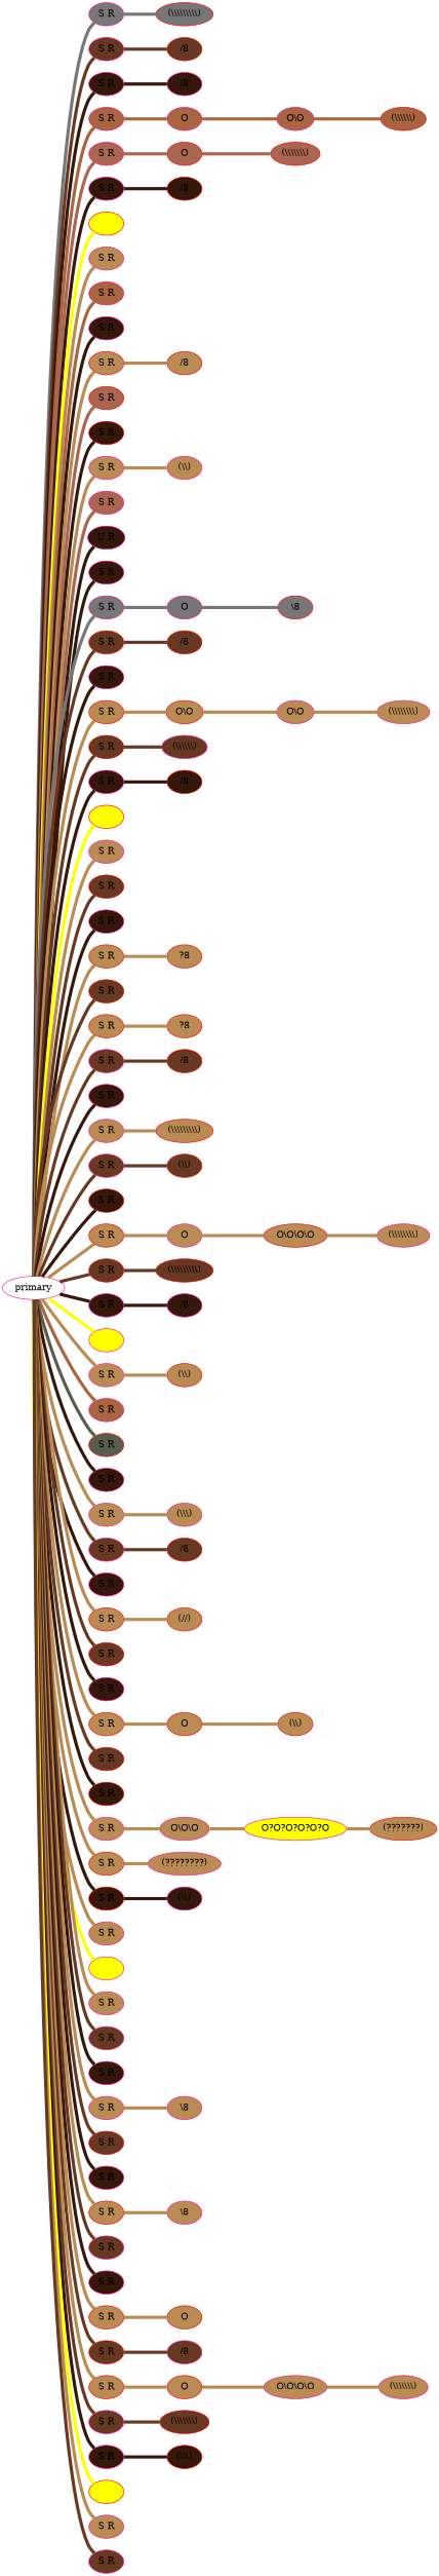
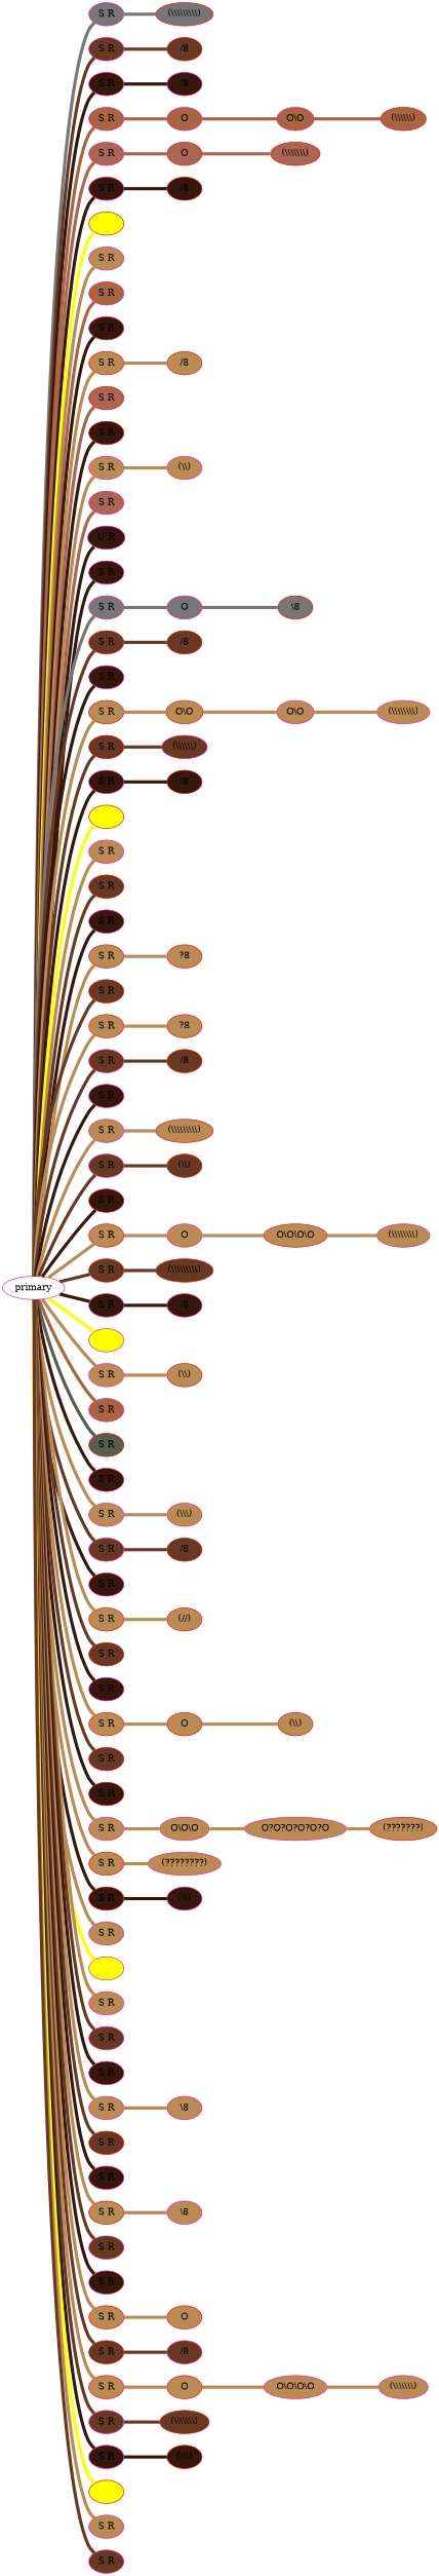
  graph {
    rankdir=LR
    node [fillcolor="#BB8B54" style=filled color=deeppink]
    edge [color="#BB8B54" penwidth=5]
    n1 [fillcolor="#777777" label="S R"]
    primary [fillcolor="" style=""]
    n3 [fillcolor="#673923" label="S R"]
    n4 [fillcolor="#35170C" label="S R"]
    n5 [fillcolor="#A86540" label="S R"]
    n6 [fillcolor="#AA6651" label="S R"]
    n7 [fillcolor="#35170C" label="S R"]
    n8 [fillcolor=yellow label=" " color=red]
    n9 [label="S R"]
    n10 [fillcolor="#A86540" label="S R"]
    n11 [fillcolor="#35170C" label="S R"]
    n12 [label="S R" color=red]
    n13 [fillcolor="#AA6651" label="S R" color=red]
    n14 [fillcolor="#35170C" label="S R" color=red]
    n15 [label="S R"]
    n16 [fillcolor="#AA6651" label="S R"]
    n17 [fillcolor="#35170C" label="U R"]
    n18 [fillcolor="#35170C" label="S R"]
    n19 [fillcolor="#777777" label="S R"]
    n20 [fillcolor="#673923" label="S R" color=red]
    n21 [fillcolor="#35170C" label="S R"]
    n22 [label="S R" color=red]
    n23 [fillcolor="#673923" label="S R" color=red]
    n24 [fillcolor="#35170C" label="S R"]
    n25 [fillcolor=yellow label=" " color=red]
    n26 [label="S R"]
    n27 [fillcolor="#673923" label="S R" color=red]
    n28 [fillcolor="#35170C" label="S R"]
    n29 [label="S R" color=red]
    n30 [fillcolor="#673923" label="S R" color=red]
    n31 [label="S R" color=red]
    n32 [fillcolor="#673923" label="S R"]
    n33 [fillcolor="#35170C" label="S R"]
    n34 [label="S R"]
    n35 [fillcolor="#673923" label="S R"]
    n36 [fillcolor="#35170C" label="S R" color=red]
    n37 [label="S R" color=red]
    n38 [fillcolor="#673923" label="S R" color=red]
    n39 [fillcolor="#35170C" label="S R"]
    n40 [fillcolor=yellow label=" "]
    n41 [label="S R"]
    n42 [fillcolor="#A86540" label="S R"]
    n43 [fillcolor="#575E4E" label="S R" color=red]
    n44 [fillcolor="#35170C" label="S R"]
    n45 [label="S R"]
    n46 [fillcolor="#673923" label="S R"]
    n47 [fillcolor="#35170C" label="S R"]
    n48 [label="S R" color=red]
    n49 [fillcolor="#673923" label="S R" color=red]
    n50 [fillcolor="#35170C" label="S R"]
    n51 [label="S R" color=red]
    n52 [fillcolor="#673923" label="S R" color=red]
    n53 [fillcolor="#35170C" label="S R" color=red]
    n54 [label="S R"]
    n55 [label="S R" color=red]
    n56 [fillcolor="#35170C" label="S R" color=red]
    n57 [label="S R"]
    n58 [fillcolor=yellow label=" "]
    n59 [label="S R"]
    n60 [fillcolor="#673923" label="S R"]
    n61 [fillcolor="#35170C" label="S R"]
    n62 [label="S R"]
    n63 [fillcolor="#673923" label="S R" color=red]
    n64 [fillcolor="#35170C" label="S R"]
    n65 [label="S R" color=red]
    n66 [fillcolor="#673923" label="S R"]
    n67 [fillcolor="#35170C" label="S R"]
    n68 [label="S R" color=red]
    n69 [fillcolor="#673923" label="S R" color=red]
    n70 [label="S R" color=red]
    n71 [fillcolor="#673923" label="S R"]
    n72 [fillcolor="#35170C" label="S R"]
    n73 [fillcolor=yellow label=" " color=red]
    n74 [label="S R"]
    n75 [fillcolor="#673923" label="S R"]
    n76 [fillcolor="#777777" label="(\\\\\\\\\\\\\\\\\\)" color=red]
    n77 [fillcolor="#673923" label="/8" color=red]
    n78 [fillcolor="#35170C" label="/8"]
    n79 [fillcolor="#A86540" label=O]
    n80 [fillcolor="#A86540" label="O\\O"]
    n81 [fillcolor="#A86540" label="(\\\\\\\\\\\\)" color=red]
    n82 [fillcolor="#AA6651" label=O color=red]
    n83 [fillcolor="#AA6651" label="(\\\\\\\\\\\\\\)" color=red]
    n84 [fillcolor="#35170C" label="/8" color=red]
    n85 [label="/8" color=red]
    n86 [label="(\\\\)"]
    n87 [fillcolor="#777777" label=O]
    n88 [fillcolor="#777777" label="\\8" color=red]
    n89 [fillcolor="#673923" label="/8" color=red]
    n90 [label="O\\O" color=red]
    n91 [label="O\\O"]
    n92 [label="(\\\\\\\\\\\\\\\\)"]
    n93 [fillcolor="#673923" label="(\\\\\\\\\\\\)"]
    n94 [fillcolor="#35170C" label="/8" color=red]
    n95 [label="?8" color=red]
    n96 [label="?8" color=red]
    n97 [fillcolor="#673923" label="/8" color=red]
    n98 [label="(\\\\\\\\\\\\\\\\\\)" color=red]
    n99 [fillcolor="#673923" label="(\\\\)" color=red]
    n100 [label=O]
    n101 [label="O\\O\\O\\O" color=red]
    n102 [label="(\\\\\\\\\\\\\\\\)"]
    n103 [fillcolor="#673923" label="(\\\\\\\\\\\\\\\\\\)" color=red]
    n104 [fillcolor="#35170C" label="/8"]
    n105 [label="(\\\\)" color=red]
    n106 [label="(\\\\\\)"]
    n107 [fillcolor="#673923" label="/8" color=red]
    n108 [label="(//)" color=red]
    n109 [label=O color=red]
    n110 [label="(\\\\)" color=red]
    n111 [label="O\\O\\O"]
-   n112 [fillcolor=yellow label="O?O?O?O?O?O"]
+   n112 [label="O?O?O?O?O?O"]
    n113 [label="(???????)" color=red]
    n114 [label="(????????)"]
    n115 [fillcolor="#35170C" label="(\\\\)"]
    n116 [label="\\8"]
    n117 [label="\\8"]
    n118 [label=O color=red]
    n119 [fillcolor="#673923" label="/8"]
    n120 [label=O color=red]
    n121 [label="O\\O\\O\\O"]
    n122 [label="(\\\\\\\\\\\\\\)"]
    n123 [fillcolor="#673923" label="(\\\\\\\\\\\\\\)" color=red]
    n124 [fillcolor="#35170C" label="(\\\\\\)" color=red]
    n1 -- n76 [color="#777777"]
    primary -- n1 [color="#777777"]
    primary -- n3 [color="#673923"]
    primary -- n4 [color="#35170C"]
    primary -- n5 [color="#A86540"]
    primary -- n6 [color="#AA6651"]
    primary -- n7 [color="#35170C"]
    primary -- n8 [color=yellow]
    primary -- n9
    primary -- n10 [color="#A86540"]
    primary -- n11 [color="#35170C"]
    primary -- n12
    primary -- n13 [color="#AA6651"]
    primary -- n14 [color="#35170C"]
    primary -- n15
    primary -- n16 [color="#AA6651"]
    primary -- n17 [color="#35170C"]
    primary -- n18 [color="#35170C"]
    primary -- n19 [color="#777777"]
    primary -- n20 [color="#673923"]
    primary -- n21 [color="#35170C"]
    primary -- n22
    primary -- n23 [color="#673923"]
    primary -- n24 [color="#35170C"]
    primary -- n25 [color=yellow]
    primary -- n26
    primary -- n27 [color="#673923"]
    primary -- n28 [color="#35170C"]
    primary -- n29
    primary -- n30 [color="#673923"]
    primary -- n31
    primary -- n32 [color="#673923"]
    primary -- n33 [color="#35170C"]
    primary -- n34
    primary -- n35 [color="#673923"]
    primary -- n36 [color="#35170C"]
    primary -- n37
    primary -- n38 [color="#673923"]
    primary -- n39 [color="#35170C"]
    primary -- n40 [color=yellow]
    primary -- n41
    primary -- n42 [color="#A86540"]
    primary -- n43 [color="#575E4E"]
    primary -- n44 [color="#35170C"]
    primary -- n45
    primary -- n46 [color="#673923"]
    primary -- n47 [color="#35170C"]
    primary -- n48
    primary -- n49 [color="#673923"]
    primary -- n50 [color="#35170C"]
    primary -- n51
    primary -- n52 [color="#673923"]
    primary -- n53 [color="#35170C"]
    primary -- n54
    primary -- n55
    primary -- n56 [color="#35170C"]
    primary -- n57
    primary -- n58 [color=yellow]
    primary -- n59
    primary -- n60 [color="#673923"]
    primary -- n61 [color="#35170C"]
    primary -- n62
    primary -- n63 [color="#673923"]
    primary -- n64 [color="#35170C"]
    primary -- n65
    primary -- n66 [color="#673923"]
    primary -- n67 [color="#35170C"]
    primary -- n68
    primary -- n69 [color="#673923"]
    primary -- n70
    primary -- n71 [color="#673923"]
    primary -- n72 [color="#35170C"]
    primary -- n73 [color=yellow]
    primary -- n74
    primary -- n75 [color="#673923"]
    n3 -- n77 [color="#673923"]
    n4 -- n78 [color="#35170C"]
    n5 -- n79 [color="#A86540"]
    n6 -- n82 [color="#AA6651"]
    n7 -- n84 [color="#35170C"]
    n12 -- n85
    n15 -- n86
    n19 -- n87 [color="#777777"]
    n20 -- n89 [color="#673923"]
    n22 -- n90
    n23 -- n93 [color="#673923"]
    n24 -- n94 [color="#35170C"]
    n29 -- n95
    n31 -- n96
    n32 -- n97 [color="#673923"]
    n34 -- n98
    n35 -- n99 [color="#673923"]
    n37 -- n100
    n38 -- n103 [color="#673923"]
    n39 -- n104 [color="#35170C"]
    n41 -- n105
    n45 -- n106
    n46 -- n107 [color="#673923"]
    n48 -- n108
    n51 -- n109
    n54 -- n111
    n55 -- n114
    n56 -- n115 [color="#35170C"]
    n62 -- n116
    n65 -- n117
    n68 -- n118
    n69 -- n119 [color="#673923"]
    n70 -- n120
    n71 -- n123 [color="#673923"]
    n72 -- n124 [color="#35170C"]
    n79 -- n80 [color="#A86540"]
    n80 -- n81 [color="#A86540"]
    n82 -- n83 [color="#AA6651"]
    n87 -- n88 [color="#777777"]
    n90 -- n91
    n91 -- n92
    n100 -- n101
    n101 -- n102
    n109 -- n110
    n111 -- n112
    n112 -- n113
    n120 -- n121
    n121 -- n122
  }
